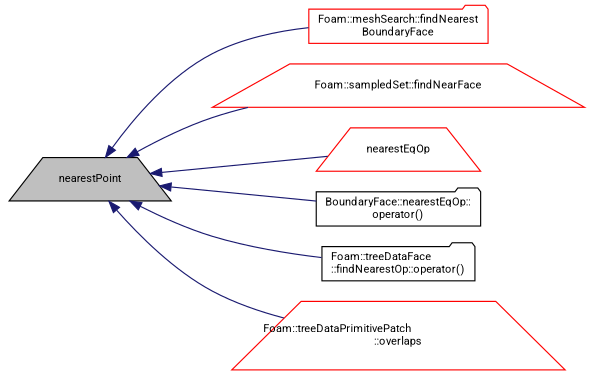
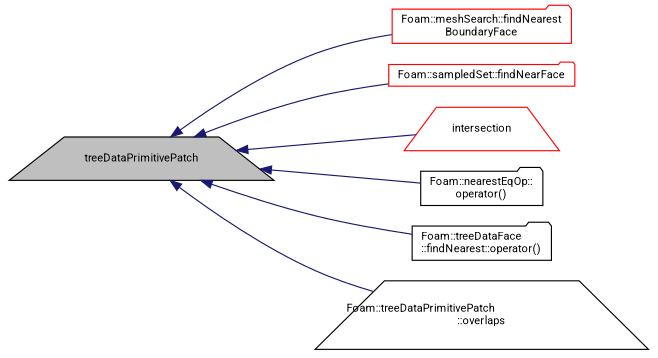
  digraph {
    fontname=Roboto
    rankdir=LR
    node [color=black fontname=Roboto fontsize=10 shape=trapezium]
    edge [color=midnightblue dir=back fontname=Roboto fontsize=10 labelfontname=Helvetica labelfontsize=10 style=solid]
-   n1 [fillcolor=grey75 fontcolor=black height=0.2 label=nearestPoint style=filled width=0.4]
+   n1 [fillcolor=grey75 fontcolor=black height=0.2 label=treeDataPrimitivePatch style=filled width=0.4]
    n2 [color=red height=0.2 label="Foam::meshSearch::findNearest\lBoundaryFace" shape=folder width=0.4]
-   n3 [color=red height=0.2 label="Foam::sampledSet::findNearFace" width=0.4]
-   n4 [color=red height=0.2 label=nearestEqOp width=0.4]
-   n5 [height=0.2 label="BoundaryFace::nearestEqOp::\loperator()" shape=folder width=0.4]
-   n6 [height=0.2 label="Foam::treeDataFace\l::findNearestOp::operator()" shape=folder width=0.4]
-   n7 [color=red height=0.2 label="Foam::treeDataPrimitivePatch\l::overlaps" width=0.4]
+   n3 [color=red height=0.2 label="Foam::sampledSet::findNearFace" shape=folder width=0.4]
+   n4 [color=red height=0.2 label=intersection width=0.4]
+   n5 [height=0.2 label="Foam::nearestEqOp::\loperator()" shape=folder width=0.4]
+   n6 [height=0.2 label="Foam::treeDataFace\l::findNearest::operator()" shape=folder width=0.4]
+   n7 [height=0.2 label="Foam::treeDataPrimitivePatch\l::overlaps" width=0.4]
    n1 -> n2
    n1 -> n3
    n1 -> n4
    n1 -> n5
    n1 -> n6
    n1 -> n7
  }
